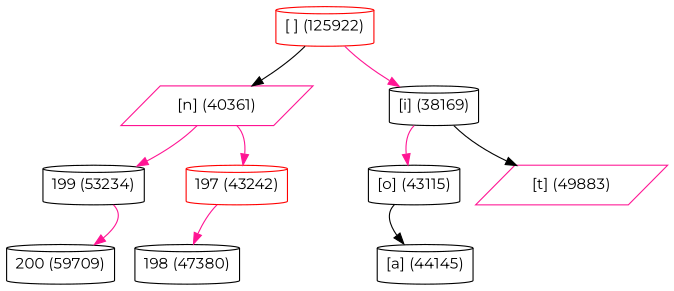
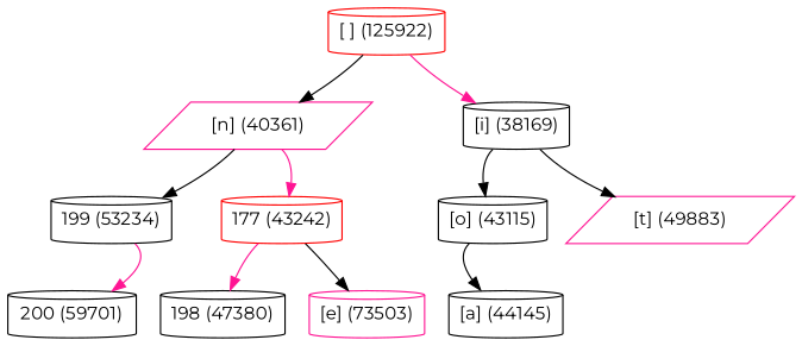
  digraph {
    fontname=Montserrat
    node [color=black fontname=Montserrat shape=cylinder]
    edge [color=deeppink fontname=Montserrat tailport=sw]
    n1 [color=red label="[ ] (125922)" width=0.5]
    n2 [color=deeppink label="[n] (40361)" shape=parallelogram width=0.5]
    n3 [label="[i] (38169)" width=0.5]
    n4 [label="199 (53234)" width=0.5]
-   n5 [color=red label="197 (43242)" width=0.5]
+   n5 [color=red label="177 (43242)" width=0.5]
    n6 [label="[o] (43115)" width=0.5]
    n7 [color=deeppink label="[t] (49883)" shape=parallelogram width=0.5]
-   n8 [label="200 (59709)" width=0.5]
+   n8 [label="200 (59701)" width=0.5]
    n9 [label="198 (47380)" width=0.5]
+   n10 [color=deeppink label="[e] (73503)" width=0.5]
    n11 [label="[a] (44145)" width=0.5]
    n1 -> n2 [color=black]
    n1 -> n3 [tailport=se]
-   n2 -> n4
+   n2 -> n4 [color=black]
    n2 -> n5 [tailport=se]
-   n3 -> n6
+   n3 -> n6 [color=black]
    n3 -> n7 [color=black tailport=se]
    n4 -> n8 [tailport=se]
    n5 -> n9
+   n5 -> n10 [color=black tailport=se]
    n6 -> n11 [color=black]
  }
